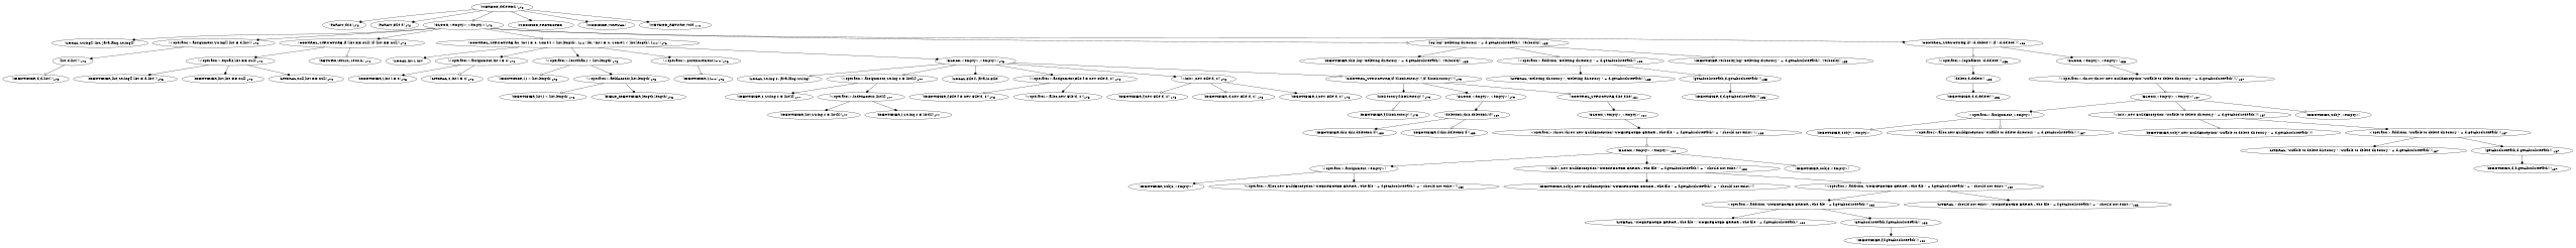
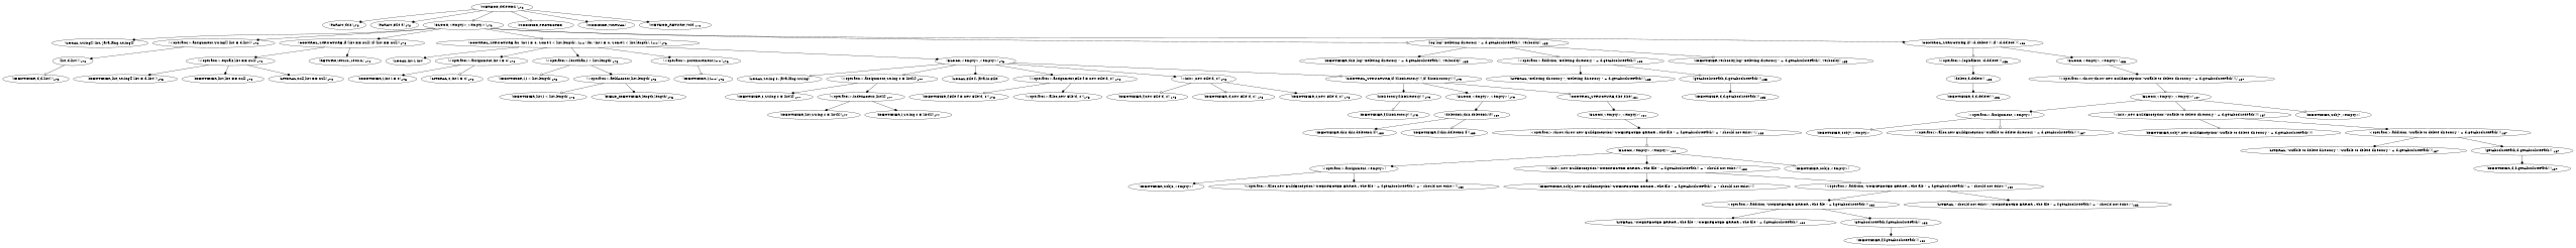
  digraph {
    edge [arrowhead=diamond]
    n1 [label=<(METHOD,deleteDir)<SUB>172</SUB>>]
    n2 [label=<(PARAM,this)<SUB>172</SUB>>]
    n3 [label=<(PARAM,File d)<SUB>172</SUB>>]
    n4 [label=<(BLOCK,&lt;empty&gt;,&lt;empty&gt;)<SUB>172</SUB>>]
    n5 [label=<(MODIFIER,PROTECTED)>]
    n6 [label=<(MODIFIER,VIRTUAL)>]
    n7 [label=<(METHOD_RETURN,void)<SUB>172</SUB>>]
    n8 [label=<(LOCAL,String[] list: java.lang.String[])>]
    n9 [label=<(&lt;operator&gt;.assignment,String[] list = d.list())<SUB>173</SUB>>]
    n10 [label=<(CONTROL_STRUCTURE,if (list == null),if (list == null))<SUB>174</SUB>>]
    n11 [label=<(CONTROL_STRUCTURE,for (int i = 0; Some(i &lt; list.length); i++),for (int i = 0; Some(i &lt; list.length); i++))<SUB>176</SUB>>]
    n12 [label=<(log,log(&quot;Deleting directory &quot; + d.getAbsolutePath(), verbosity))<SUB>185</SUB>>]
    n13 [label=<(CONTROL_STRUCTURE,if (!d.delete()),if (!d.delete()))<SUB>186</SUB>>]
    n14 [label=<(list,d.list())<SUB>173</SUB>>]
    n15 [label=<(&lt;operator&gt;.equals,list == null)<SUB>174</SUB>>]
    n16 [label=<(RETURN,return;,return;)<SUB>174</SUB>>]
    n17 [label=<(LOCAL,int i: int)>]
    n18 [label=<(&lt;operator&gt;.assignment,int i = 0)<SUB>176</SUB>>]
    n19 [label=<(&lt;operator&gt;.lessThan,i &lt; list.length)<SUB>176</SUB>>]
    n20 [label=<(&lt;operator&gt;.postIncrement,i++)<SUB>176</SUB>>]
    n21 [label=<(BLOCK,&lt;empty&gt;,&lt;empty&gt;)<SUB>176</SUB>>]
    n22 [label=<(IDENTIFIER,this,log(&quot;Deleting directory &quot; + d.getAbsolutePath(), verbosity))<SUB>185</SUB>>]
    n23 [label=<(&lt;operator&gt;.addition,&quot;Deleting directory &quot; + d.getAbsolutePath())<SUB>185</SUB>>]
    n24 [label=<(IDENTIFIER,verbosity,log(&quot;Deleting directory &quot; + d.getAbsolutePath(), verbosity))<SUB>185</SUB>>]
    n25 [label=<(&lt;operator&gt;.logicalNot,!d.delete())<SUB>186</SUB>>]
    n26 [label=<(BLOCK,&lt;empty&gt;,&lt;empty&gt;)<SUB>186</SUB>>]
    n27 [label=<(IDENTIFIER,list,String[] list = d.list())<SUB>173</SUB>>]
    n28 [label=<(IDENTIFIER,d,d.list())<SUB>173</SUB>>]
    n29 [label=<(IDENTIFIER,list,list == null)<SUB>174</SUB>>]
    n30 [label=<(LITERAL,null,list == null)<SUB>174</SUB>>]
    n31 [label=<(IDENTIFIER,i,int i = 0)<SUB>176</SUB>>]
    n32 [label=<(LITERAL,0,int i = 0)<SUB>176</SUB>>]
    n33 [label=<(IDENTIFIER,i,i &lt; list.length)<SUB>176</SUB>>]
    n34 [label=<(&lt;operator&gt;.fieldAccess,list.length)<SUB>176</SUB>>]
    n35 [label=<(IDENTIFIER,i,i++)<SUB>176</SUB>>]
    n36 [label=<(LOCAL,String s: java.lang.String)>]
    n37 [label=<(&lt;operator&gt;.assignment,String s = list[i])<SUB>177</SUB>>]
    n38 [label=<(LOCAL,File f: java.io.File)>]
    n39 [label=<(&lt;operator&gt;.assignment,File f = new File(d, s))<SUB>178</SUB>>]
    n40 [label=<(&lt;init&gt;,new File(d, s))<SUB>178</SUB>>]
    n41 [label=<(CONTROL_STRUCTURE,if (f.isDirectory()),if (f.isDirectory()))<SUB>179</SUB>>]
    n42 [label=<(IDENTIFIER,list,i &lt; list.length)<SUB>176</SUB>>]
    n43 [label=<(FIELD_IDENTIFIER,length,length)<SUB>176</SUB>>]
    n44 [label=<(IDENTIFIER,s,String s = list[i])<SUB>177</SUB>>]
    n45 [label=<(&lt;operator&gt;.indexAccess,list[i])<SUB>177</SUB>>]
    n46 [label=<(IDENTIFIER,f,File f = new File(d, s))<SUB>178</SUB>>]
    n47 [label=<(&lt;operator&gt;.alloc,new File(d, s))<SUB>178</SUB>>]
    n48 [label=<(IDENTIFIER,f,new File(d, s))<SUB>178</SUB>>]
    n49 [label=<(IDENTIFIER,d,new File(d, s))<SUB>178</SUB>>]
    n50 [label=<(IDENTIFIER,s,new File(d, s))<SUB>178</SUB>>]
    n51 [label=<(isDirectory,f.isDirectory())<SUB>179</SUB>>]
    n52 [label=<(BLOCK,&lt;empty&gt;,&lt;empty&gt;)<SUB>179</SUB>>]
    n53 [label=<(CONTROL_STRUCTURE,else,else)<SUB>181</SUB>>]
    n54 [label=<(IDENTIFIER,list,String s = list[i])<SUB>177</SUB>>]
    n55 [label=<(IDENTIFIER,i,String s = list[i])<SUB>177</SUB>>]
    n56 [label=<(IDENTIFIER,f,f.isDirectory())<SUB>179</SUB>>]
    n57 [label=<(deleteDir,this.deleteDir(f))<SUB>180</SUB>>]
    n58 [label=<(BLOCK,&lt;empty&gt;,&lt;empty&gt;)<SUB>181</SUB>>]
    n59 [label=<(IDENTIFIER,this,this.deleteDir(f))<SUB>180</SUB>>]
    n60 [label=<(IDENTIFIER,f,this.deleteDir(f))<SUB>180</SUB>>]
    n61 [label=<(&lt;operator&gt;.throw,throw new BuildException(&quot;UNEXPECTED ERROR - The file &quot; + f.getAbsolutePath() + &quot; should not exist!&quot;);)<SUB>182</SUB>>]
    n62 [label=<(BLOCK,&lt;empty&gt;,&lt;empty&gt;)<SUB>182</SUB>>]
    n63 [label=<(&lt;operator&gt;.assignment,&lt;empty&gt;)>]
    n64 [label=<(&lt;init&gt;,new BuildException(&quot;UNEXPECTED ERROR - The file &quot; + f.getAbsolutePath() + &quot; should not exist!&quot;))<SUB>182</SUB>>]
    n65 [label=<(IDENTIFIER,$obj6,&lt;empty&gt;)>]
    n66 [label=<(IDENTIFIER,$obj6,&lt;empty&gt;)>]
    n67 [label=<(&lt;operator&gt;.alloc,new BuildException(&quot;UNEXPECTED ERROR - The file &quot; + f.getAbsolutePath() + &quot; should not exist!&quot;))<SUB>182</SUB>>]
    n68 [label=<(IDENTIFIER,$obj6,new BuildException(&quot;UNEXPECTED ERROR - The file &quot; + f.getAbsolutePath() + &quot; should not exist!&quot;))>]
    n69 [label=<(&lt;operator&gt;.addition,&quot;UNEXPECTED ERROR - The file &quot; + f.getAbsolutePath() + &quot; should not exist!&quot;)<SUB>182</SUB>>]
    n70 [label=<(&lt;operator&gt;.addition,&quot;UNEXPECTED ERROR - The file &quot; + f.getAbsolutePath())<SUB>182</SUB>>]
    n71 [label=<(LITERAL,&quot; should not exist!&quot;,&quot;UNEXPECTED ERROR - The file &quot; + f.getAbsolutePath() + &quot; should not exist!&quot;)<SUB>182</SUB>>]
    n72 [label=<(LITERAL,&quot;UNEXPECTED ERROR - The file &quot;,&quot;UNEXPECTED ERROR - The file &quot; + f.getAbsolutePath())<SUB>182</SUB>>]
    n73 [label=<(getAbsolutePath,f.getAbsolutePath())<SUB>182</SUB>>]
    n74 [label=<(IDENTIFIER,f,f.getAbsolutePath())<SUB>182</SUB>>]
    n75 [label=<(LITERAL,&quot;Deleting directory &quot;,&quot;Deleting directory &quot; + d.getAbsolutePath())<SUB>185</SUB>>]
    n76 [label=<(getAbsolutePath,d.getAbsolutePath())<SUB>185</SUB>>]
    n77 [label=<(IDENTIFIER,d,d.getAbsolutePath())<SUB>185</SUB>>]
    n78 [label=<(delete,d.delete())<SUB>186</SUB>>]
    n79 [label=<(&lt;operator&gt;.throw,throw new BuildException(&quot;Unable to delete directory &quot; + d.getAbsolutePath());)<SUB>187</SUB>>]
    n80 [label=<(IDENTIFIER,d,d.delete())<SUB>186</SUB>>]
    n81 [label=<(BLOCK,&lt;empty&gt;,&lt;empty&gt;)<SUB>187</SUB>>]
    n82 [label=<(&lt;operator&gt;.assignment,&lt;empty&gt;)>]
    n83 [label=<(&lt;init&gt;,new BuildException(&quot;Unable to delete directory &quot; + d.getAbsolutePath()))<SUB>187</SUB>>]
    n84 [label=<(IDENTIFIER,$obj7,&lt;empty&gt;)>]
    n85 [label=<(IDENTIFIER,$obj7,&lt;empty&gt;)>]
    n86 [label=<(&lt;operator&gt;.alloc,new BuildException(&quot;Unable to delete directory &quot; + d.getAbsolutePath()))<SUB>187</SUB>>]
    n87 [label=<(IDENTIFIER,$obj7,new BuildException(&quot;Unable to delete directory &quot; + d.getAbsolutePath()))>]
    n88 [label=<(&lt;operator&gt;.addition,&quot;Unable to delete directory &quot; + d.getAbsolutePath())<SUB>187</SUB>>]
    n89 [label=<(LITERAL,&quot;Unable to delete directory &quot;,&quot;Unable to delete directory &quot; + d.getAbsolutePath())<SUB>187</SUB>>]
    n90 [label=<(getAbsolutePath,d.getAbsolutePath())<SUB>187</SUB>>]
    n91 [label=<(IDENTIFIER,d,d.getAbsolutePath())<SUB>187</SUB>>]
    n1 -> n2 [arrowhead=dot]
    n1 -> n3
    n1 -> n4 [arrowhead=odot]
-   n1 -> n5
+   n1 -> n5 [arrowhead=odot]
    n1 -> n6 [arrowhead=dot]
    n1 -> n7
    n4 -> n8 [arrowhead=dot]
    n4 -> n9 [arrowhead=dot]
    n4 -> n10
    n4 -> n11 [arrowhead=odot]
    n4 -> n12 [arrowhead=odot]
    n4 -> n13
    n9 -> n14
    n10 -> n15 [arrowhead=dot]
-   n10 -> n16 [arrowhead=odot]
+   n10 -> n16
    n11 -> n17 [arrowhead=dot]
    n11 -> n18 [arrowhead=dot]
    n11 -> n19
    n11 -> n20 [arrowhead=dot]
    n11 -> n21
    n12 -> n22
    n12 -> n23 [arrowhead=odot]
    n12 -> n24 [arrowhead=odot]
    n13 -> n25 [arrowhead=odot]
    n13 -> n26 [arrowhead=dot]
    n14 -> n28 [arrowhead=odot]
    n15 -> n27
    n15 -> n29
    n15 -> n30 [arrowhead=dot]
    n18 -> n31
    n18 -> n32 [arrowhead=odot]
    n19 -> n33 [arrowhead=odot]
    n19 -> n34
    n20 -> n35 [arrowhead=odot]
    n21 -> n36 [arrowhead=odot]
    n21 -> n37 [arrowhead=odot]
    n21 -> n38 [arrowhead=dot]
    n21 -> n39 [arrowhead=dot]
    n21 -> n40
    n21 -> n41 [arrowhead=odot]
    n23 -> n75
    n23 -> n76 [arrowhead=odot]
    n25 -> n78
    n26 -> n79
    n34 -> n42 [arrowhead=odot]
    n34 -> n43 [arrowhead=dot]
    n37 -> n44 [arrowhead=dot]
    n37 -> n45
    n39 -> n46 [arrowhead=odot]
    n39 -> n47
    n40 -> n48 [arrowhead=odot]
    n40 -> n49 [arrowhead=odot]
    n40 -> n50
    n41 -> n51
    n41 -> n52
    n41 -> n53 [arrowhead=odot]
    n45 -> n54
    n45 -> n55
    n51 -> n56 [arrowhead=odot]
    n52 -> n57 [arrowhead=dot]
    n53 -> n58 [arrowhead=dot]
    n57 -> n59
    n57 -> n60 [arrowhead=odot]
    n58 -> n61 [arrowhead=dot]
    n61 -> n62 [arrowhead=odot]
    n62 -> n63 [arrowhead=dot]
    n62 -> n64
    n62 -> n65 [arrowhead=odot]
    n63 -> n66 [arrowhead=dot]
    n63 -> n67
    n64 -> n68
    n64 -> n69 [arrowhead=odot]
    n69 -> n70 [arrowhead=dot]
    n69 -> n71
    n70 -> n72 [arrowhead=dot]
    n70 -> n73 [arrowhead=dot]
    n73 -> n74
    n76 -> n77 [arrowhead=dot]
    n78 -> n80 [arrowhead=dot]
    n79 -> n81 [arrowhead=odot]
    n81 -> n82 [arrowhead=dot]
    n81 -> n83 [arrowhead=odot]
    n81 -> n84 [arrowhead=odot]
    n82 -> n85 [arrowhead=odot]
    n82 -> n86 [arrowhead=odot]
    n83 -> n87 [arrowhead=odot]
    n83 -> n88 [arrowhead=dot]
    n88 -> n89 [arrowhead=dot]
    n88 -> n90
    n90 -> n91
  }
